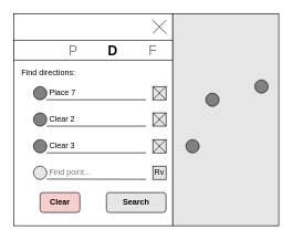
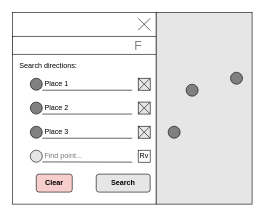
  <mxCell id="0" />
  <mxCell id="1" parent="0" />
  <mxCell id="2" value="" style="rounded=0;whiteSpace=wrap;html=1;fillColor=none;" parent="1" vertex="1"><mxGeometry x="20" y="20" width="240" height="320" as="geometry" /></mxCell>
  <mxCell id="3" value="" style="rounded=0;whiteSpace=wrap;html=1;fillColor=#E6E6E6;" parent="1" vertex="1"><mxGeometry x="230" y="130" width="20" height="20" as="geometry" /></mxCell>
  <mxCell id="4" value="" style="rounded=0;whiteSpace=wrap;html=1;" parent="1" vertex="1"><mxGeometry x="20" y="60" width="240" height="30" as="geometry" /></mxCell>
  <mxCell id="5" value="" style="endArrow=none;html=1;rounded=0;strokeWidth=1;" parent="1" edge="1"><mxGeometry width="50" height="50" relative="1" as="geometry"><mxPoint x="230" y="50" as="sourcePoint" /><mxPoint x="250" y="30" as="targetPoint" /></mxGeometry></mxCell>
  <mxCell id="6" value="" style="endArrow=none;html=1;rounded=0;strokeWidth=1;" parent="1" edge="1"><mxGeometry width="50" height="50" relative="1" as="geometry"><mxPoint x="250" y="50" as="sourcePoint" /><mxPoint x="230" y="30" as="targetPoint" /></mxGeometry></mxCell>
  <mxCell id="7" value="" style="endArrow=none;html=1;rounded=0;" parent="1" edge="1"><mxGeometry width="50" height="50" relative="1" as="geometry"><mxPoint x="70" y="150" as="sourcePoint" /><mxPoint x="220" y="150" as="targetPoint" /></mxGeometry></mxCell>
- <mxCell id="8" value="Find directions:" style="text;html=1;strokeColor=none;fillColor=none;align=left;verticalAlign=middle;whiteSpace=wrap;rounded=0;" parent="1" vertex="1"><mxGeometry x="30" y="100" width="220" height="20" as="geometry" /></mxCell>
+ <mxCell id="8" value="Search directions:" style="text;html=1;strokeColor=none;fillColor=none;align=left;verticalAlign=middle;whiteSpace=wrap;rounded=0;" parent="1" vertex="1"><mxGeometry x="30" y="100" width="220" height="20" as="geometry" /></mxCell>
  <mxCell id="9" value="" style="endArrow=none;html=1;rounded=0;" parent="1" edge="1"><mxGeometry width="50" height="50" relative="1" as="geometry"><mxPoint x="220" y="270" as="sourcePoint" /><mxPoint x="70" y="269.61" as="targetPoint" /></mxGeometry></mxCell>
  <mxCell id="10" value="Find point..." style="text;html=1;strokeColor=none;fillColor=none;align=left;verticalAlign=middle;whiteSpace=wrap;rounded=0;fontColor=#797979;spacingLeft=2;" parent="1" vertex="1"><mxGeometry x="70" y="250.09" width="150" height="20" as="geometry" /></mxCell>
  <mxCell id="11" value="Search" style="rounded=1;whiteSpace=wrap;html=1;fontColor=#000000;fontStyle=1;fillColor=#E6E6E6;" parent="1" vertex="1"><mxGeometry x="160" y="290" width="90" height="30" as="geometry" /></mxCell>
  <mxCell id="12" value="Clear" style="rounded=1;whiteSpace=wrap;html=1;fontColor=#000000;fontStyle=1;fillColor=#f8cecc;" parent="1" vertex="1"><mxGeometry x="60" y="290" width="60" height="30" as="geometry" /></mxCell>
  <mxCell id="13" value="" style="endArrow=none;html=1;rounded=0;strokeWidth=1;" parent="1" edge="1"><mxGeometry width="50" height="50" relative="1" as="geometry"><mxPoint x="230" y="149.91" as="sourcePoint" /><mxPoint x="250" y="129.91" as="targetPoint" /></mxGeometry></mxCell>
  <mxCell id="14" value="" style="endArrow=none;html=1;rounded=0;strokeWidth=1;" parent="1" edge="1"><mxGeometry width="50" height="50" relative="1" as="geometry"><mxPoint x="250" y="149.91" as="sourcePoint" /><mxPoint x="230" y="129.91" as="targetPoint" /></mxGeometry></mxCell>
- <mxCell id="15" value="Rv" style="rounded=0;whiteSpace=wrap;html=1;fillColor=#E6E6E6;" parent="1" vertex="1"><mxGeometry x="230" y="250.09" width="20" height="20" as="geometry" /></mxCell>
- <mxCell id="16" value="D" style="text;html=1;strokeColor=none;fillColor=none;align=center;verticalAlign=middle;whiteSpace=wrap;rounded=0;fontStyle=1;fontSize=20;" parent="1" vertex="1"><mxGeometry x="140" y="60" width="60" height="30" as="geometry" /></mxCell>
- <mxCell id="17" value="P" style="text;html=1;strokeColor=none;fillColor=none;align=center;verticalAlign=middle;whiteSpace=wrap;rounded=0;fontStyle=0;fontSize=20;fontColor=#808080;" parent="1" vertex="1"><mxGeometry x="80" y="60" width="60" height="30" as="geometry" /></mxCell>
+ <mxCell id="15" value="Rv" style="rounded=0;whiteSpace=wrap;html=1;fillColor=#ffffff;" parent="1" vertex="1"><mxGeometry x="230" y="250.09" width="20" height="20" as="geometry" /></mxCell>
  <mxCell id="18" value="F" style="text;html=1;strokeColor=none;fillColor=none;align=center;verticalAlign=middle;whiteSpace=wrap;rounded=0;fontStyle=0;fontSize=20;fontColor=#808080;" parent="1" vertex="1"><mxGeometry x="200" y="60" width="60" height="30" as="geometry" /></mxCell>
  <mxCell id="19" value="" style="ellipse;whiteSpace=wrap;html=1;aspect=fixed;fillColor=#808080;" parent="1" vertex="1"><mxGeometry x="50" y="130" width="20" height="20" as="geometry" /></mxCell>
  <mxCell id="20" value="" style="shape=image;html=1;verticalAlign=top;verticalLabelPosition=bottom;labelBackgroundColor=#ffffff;imageAspect=0;aspect=fixed;image=https://cdn1.iconfinder.com/data/icons/systemui/21/drag_vertical-128.png" parent="1" vertex="1"><mxGeometry x="30" y="130" width="20" height="20" as="geometry" /></mxCell>
- <mxCell id="21" value="Place 7" style="text;html=1;strokeColor=none;fillColor=none;align=left;verticalAlign=middle;whiteSpace=wrap;rounded=0;fontColor=#000000;spacingLeft=2;" parent="1" vertex="1"><mxGeometry x="70" y="130" width="150" height="20" as="geometry" /></mxCell>
+ <mxCell id="21" value="Place 1" style="text;html=1;strokeColor=none;fillColor=none;align=left;verticalAlign=middle;whiteSpace=wrap;rounded=0;fontColor=#000000;spacingLeft=2;" parent="1" vertex="1"><mxGeometry x="70" y="130" width="150" height="20" as="geometry" /></mxCell>
  <mxCell id="22" value="" style="rounded=0;whiteSpace=wrap;html=1;fillColor=#E6E6E6;" parent="1" vertex="1"><mxGeometry x="260" y="20" width="160" height="320" as="geometry" /></mxCell>
  <mxCell id="23" value="" style="rounded=0;whiteSpace=wrap;html=1;fillColor=#E6E6E6;" parent="1" vertex="1"><mxGeometry x="230" y="169.76" width="20" height="20" as="geometry" /></mxCell>
  <mxCell id="24" value="" style="endArrow=none;html=1;rounded=0;" parent="1" edge="1"><mxGeometry width="50" height="50" relative="1" as="geometry"><mxPoint x="70" y="189.76" as="sourcePoint" /><mxPoint x="220" y="189.76" as="targetPoint" /></mxGeometry></mxCell>
  <mxCell id="25" value="" style="endArrow=none;html=1;rounded=0;strokeWidth=1;" parent="1" edge="1"><mxGeometry width="50" height="50" relative="1" as="geometry"><mxPoint x="230" y="189.67" as="sourcePoint" /><mxPoint x="250" y="169.67" as="targetPoint" /></mxGeometry></mxCell>
  <mxCell id="26" value="" style="endArrow=none;html=1;rounded=0;strokeWidth=1;" parent="1" edge="1"><mxGeometry width="50" height="50" relative="1" as="geometry"><mxPoint x="250" y="189.67" as="sourcePoint" /><mxPoint x="230" y="169.67" as="targetPoint" /></mxGeometry></mxCell>
  <mxCell id="27" value="" style="ellipse;whiteSpace=wrap;html=1;aspect=fixed;fillColor=#808080;" parent="1" vertex="1"><mxGeometry x="50" y="169.76" width="20" height="20" as="geometry" /></mxCell>
  <mxCell id="28" value="" style="shape=image;html=1;verticalAlign=top;verticalLabelPosition=bottom;labelBackgroundColor=#ffffff;imageAspect=0;aspect=fixed;image=https://cdn1.iconfinder.com/data/icons/systemui/21/drag_vertical-128.png" parent="1" vertex="1"><mxGeometry x="30" y="169.76" width="20" height="20" as="geometry" /></mxCell>
- <mxCell id="29" value="Clear&amp;nbsp;2" style="text;html=1;strokeColor=none;fillColor=none;align=left;verticalAlign=middle;whiteSpace=wrap;rounded=0;fontColor=#000000;spacingLeft=2;" parent="1" vertex="1"><mxGeometry x="70" y="169.76" width="150" height="20" as="geometry" /></mxCell>
+ <mxCell id="29" value="Place&amp;nbsp;2" style="text;html=1;strokeColor=none;fillColor=none;align=left;verticalAlign=middle;whiteSpace=wrap;rounded=0;fontColor=#000000;spacingLeft=2;" parent="1" vertex="1"><mxGeometry x="70" y="169.76" width="150" height="20" as="geometry" /></mxCell>
  <mxCell id="30" value="" style="rounded=0;whiteSpace=wrap;html=1;fillColor=#E6E6E6;" parent="1" vertex="1"><mxGeometry x="230" y="210.09" width="20" height="20" as="geometry" /></mxCell>
  <mxCell id="31" value="" style="endArrow=none;html=1;rounded=0;" parent="1" edge="1"><mxGeometry width="50" height="50" relative="1" as="geometry"><mxPoint x="70" y="230.09" as="sourcePoint" /><mxPoint x="220" y="230.09" as="targetPoint" /></mxGeometry></mxCell>
  <mxCell id="32" value="" style="endArrow=none;html=1;rounded=0;strokeWidth=1;" parent="1" edge="1"><mxGeometry width="50" height="50" relative="1" as="geometry"><mxPoint x="230" y="230" as="sourcePoint" /><mxPoint x="250" y="210" as="targetPoint" /></mxGeometry></mxCell>
  <mxCell id="33" value="" style="endArrow=none;html=1;rounded=0;strokeWidth=1;" parent="1" edge="1"><mxGeometry width="50" height="50" relative="1" as="geometry"><mxPoint x="250" y="230" as="sourcePoint" /><mxPoint x="230" y="210" as="targetPoint" /></mxGeometry></mxCell>
  <mxCell id="34" value="" style="ellipse;whiteSpace=wrap;html=1;aspect=fixed;fillColor=#808080;" parent="1" vertex="1"><mxGeometry x="50" y="210.09" width="20" height="20" as="geometry" /></mxCell>
  <mxCell id="35" value="" style="shape=image;html=1;verticalAlign=top;verticalLabelPosition=bottom;labelBackgroundColor=#ffffff;imageAspect=0;aspect=fixed;image=https://cdn1.iconfinder.com/data/icons/systemui/21/drag_vertical-128.png" parent="1" vertex="1"><mxGeometry x="30" y="210.09" width="20" height="20" as="geometry" /></mxCell>
- <mxCell id="36" value="Clear&amp;nbsp;3" style="text;html=1;strokeColor=none;fillColor=none;align=left;verticalAlign=middle;whiteSpace=wrap;rounded=0;fontColor=#000000;spacingLeft=2;" parent="1" vertex="1"><mxGeometry x="70" y="210.09" width="150" height="20" as="geometry" /></mxCell>
+ <mxCell id="36" value="Place&amp;nbsp;3" style="text;html=1;strokeColor=none;fillColor=none;align=left;verticalAlign=middle;whiteSpace=wrap;rounded=0;fontColor=#000000;spacingLeft=2;" parent="1" vertex="1"><mxGeometry x="70" y="210.09" width="150" height="20" as="geometry" /></mxCell>
  <mxCell id="37" value="" style="ellipse;whiteSpace=wrap;html=1;aspect=fixed;fillColor=#E6E6E6;" parent="1" vertex="1"><mxGeometry x="50" y="250.09" width="20" height="20" as="geometry" /></mxCell>
  <mxCell id="38" value="" style="shape=image;html=1;verticalAlign=top;verticalLabelPosition=bottom;labelBackgroundColor=#ffffff;imageAspect=0;aspect=fixed;image=https://cdn1.iconfinder.com/data/icons/systemui/21/drag_vertical-128.png" parent="1" vertex="1"><mxGeometry x="30" y="250.09" width="20" height="20" as="geometry" /></mxCell>
  <mxCell id="39" value="" style="ellipse;whiteSpace=wrap;html=1;aspect=fixed;fillColor=#808080;" parent="1" vertex="1"><mxGeometry x="280" y="210.09" width="20" height="20" as="geometry" /></mxCell>
  <mxCell id="40" value="" style="ellipse;whiteSpace=wrap;html=1;aspect=fixed;fillColor=#808080;" parent="1" vertex="1"><mxGeometry x="310" y="140" width="20" height="20" as="geometry" /></mxCell>
  <mxCell id="41" value="" style="ellipse;whiteSpace=wrap;html=1;aspect=fixed;fillColor=#808080;" parent="1" vertex="1"><mxGeometry x="384" y="120" width="20" height="20" as="geometry" /></mxCell>
